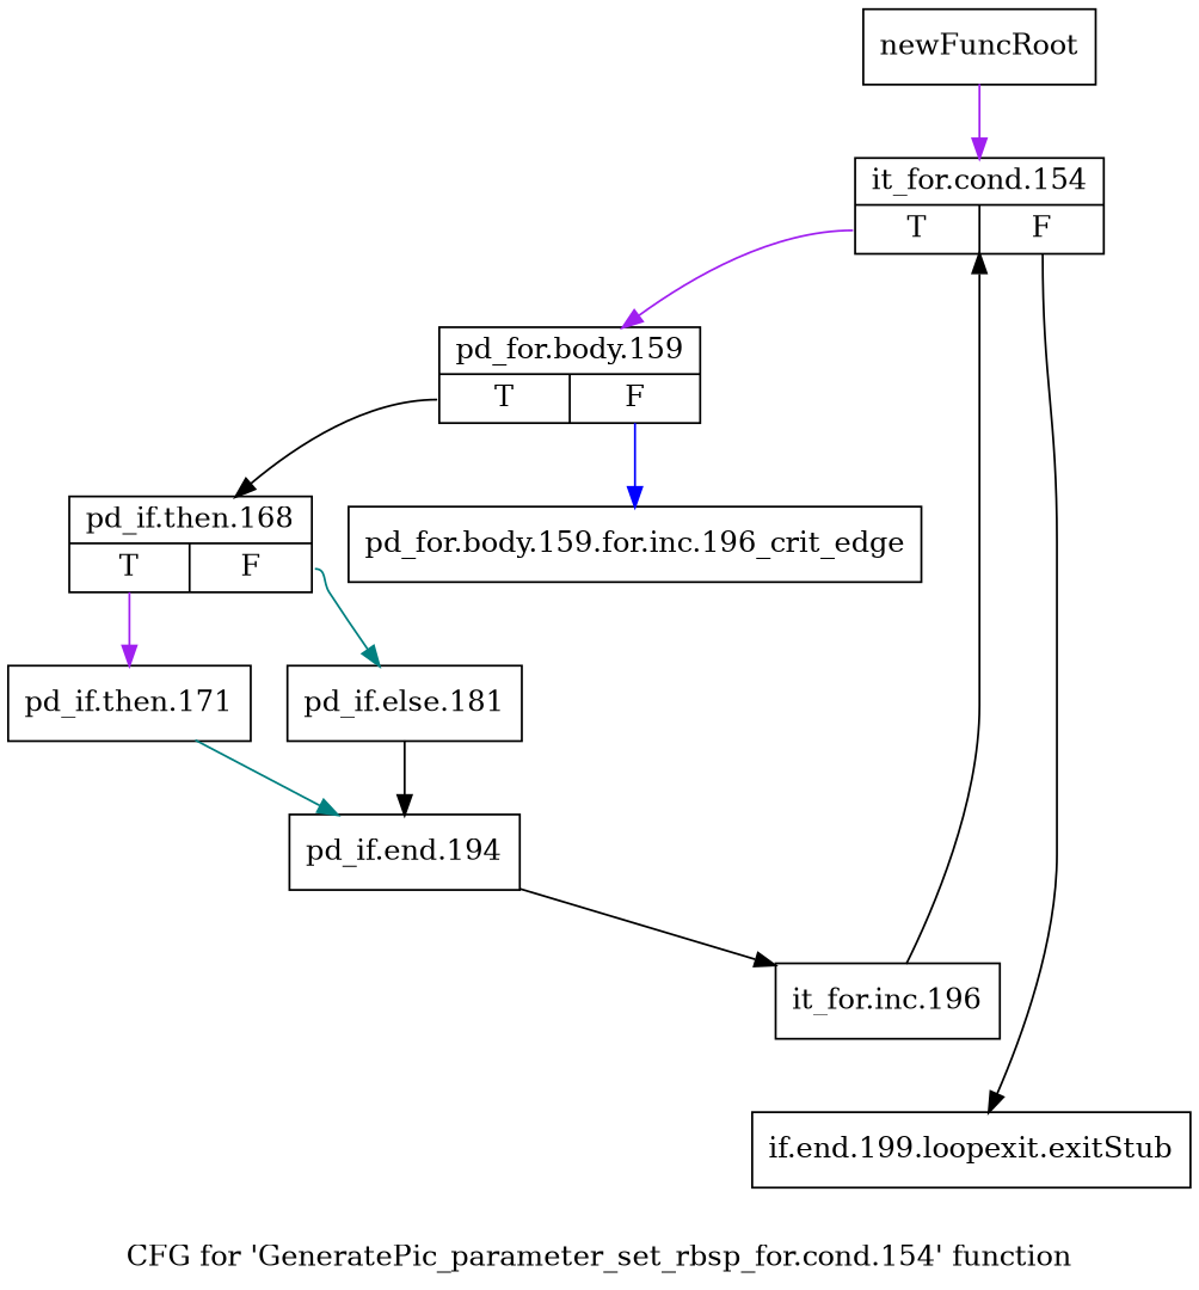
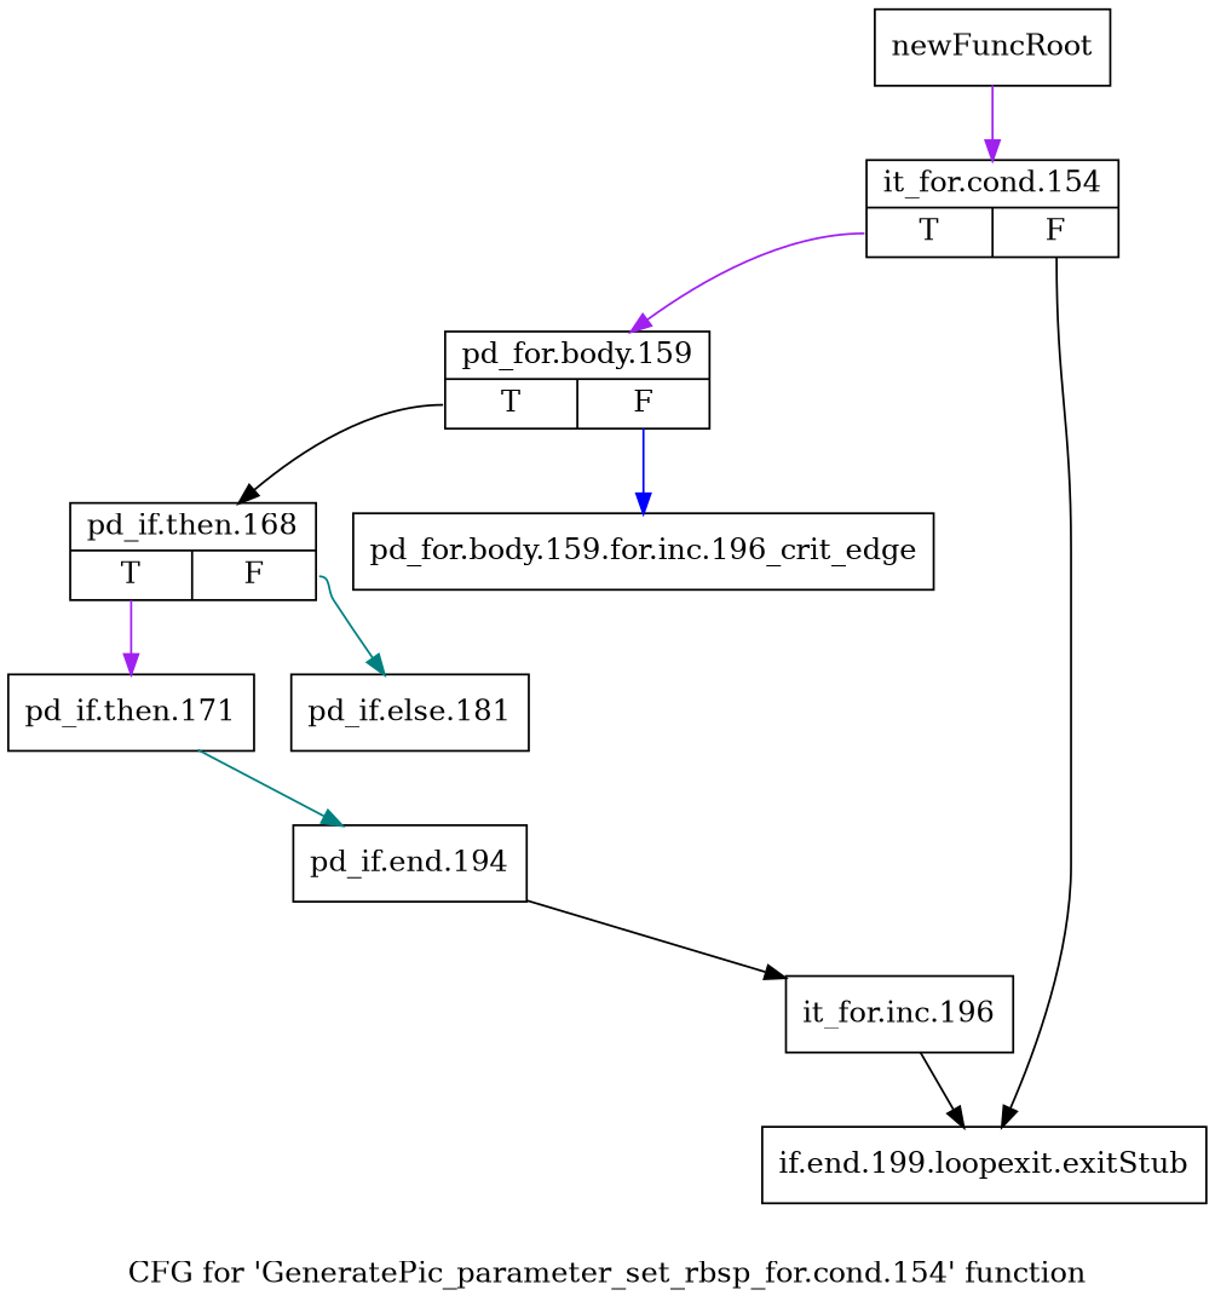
  digraph {
    label="CFG for 'GeneratePic_parameter_set_rbsp_for.cond.154' function"
    node [shape=record]
    edge [color=black]
    n1 [label="{newFuncRoot}"]
    n2 [label="{it_for.cond.154|{<s0>T|<s1>F}}"]
    n3 [label="{if.end.199.loopexit.exitStub}"]
    n4 [label="{pd_for.body.159|{<s0>T|<s1>F}}"]
    n5 [label="{pd_if.then.168|{<s0>T|<s1>F}}"]
    n6 [label="{pd_for.body.159.for.inc.196_crit_edge}"]
    n7 [label="{pd_if.then.171}"]
    n8 [label="{pd_if.else.181}"]
    n9 [label="{pd_if.end.194}"]
    n10 [label="{it_for.inc.196}"]
    n1 -> n2 [color=purple]
    n2 -> n3 [tailport=s1]
    n2 -> n4 [color=purple tailport=s0]
    n4 -> n5 [tailport=s0]
    n4 -> n6 [color=blue tailport=s1]
    n5 -> n7 [color=purple tailport=s0]
    n5 -> n8 [color=teal tailport=s1]
    n7 -> n9 [color=teal]
-   n8 -> n9
    n9 -> n10
-   n10 -> n2
+   n10 -> n3
  }
